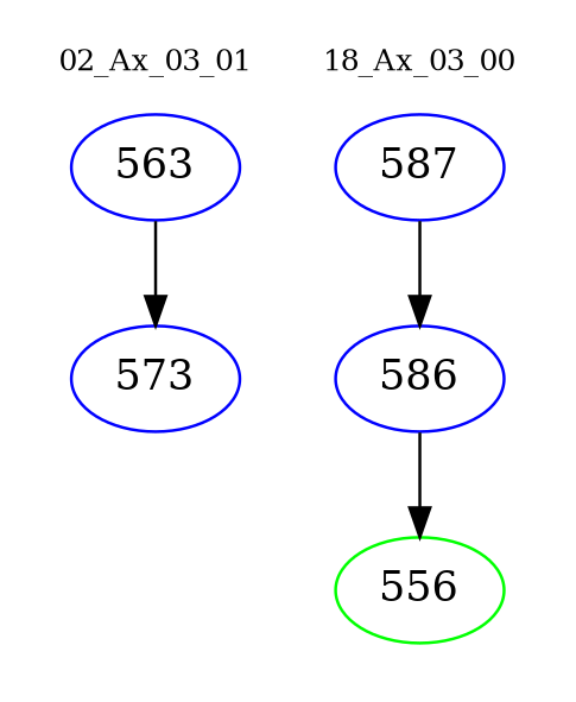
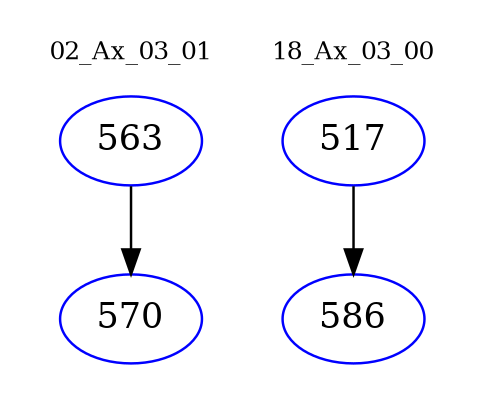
  digraph {
    node [color=blue]
    edge [color=black]
    n1 [label=563]
-   n2 [label=573]
+   n2 [label=570]
    n3 [label=586]
-   n4 [color=green label=556]
-   n5 [label=587]
+   n5 [label=517]
    subgraph cluster_1 {
      color=white
      fontsize=10
      label="02_Ax_03_01"
      n1
      n2
    }
    subgraph cluster_2 {
      color=white
      fontsize=10
      label="18_Ax_03_00"
      n3
-     n4
      n5
    }
    n1 -> n2
-   n3 -> n4
    n5 -> n3
  }
